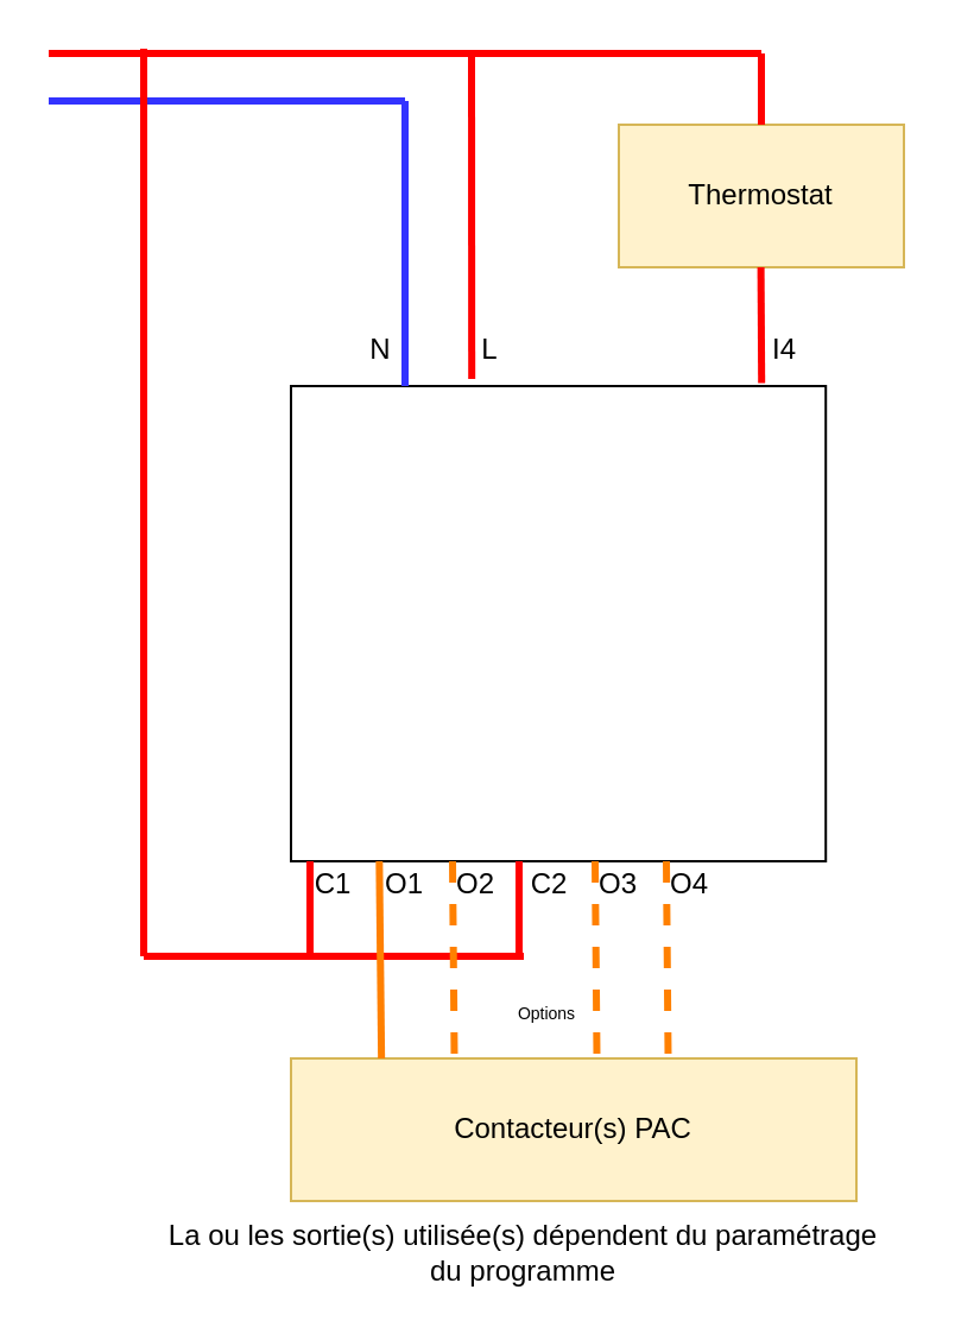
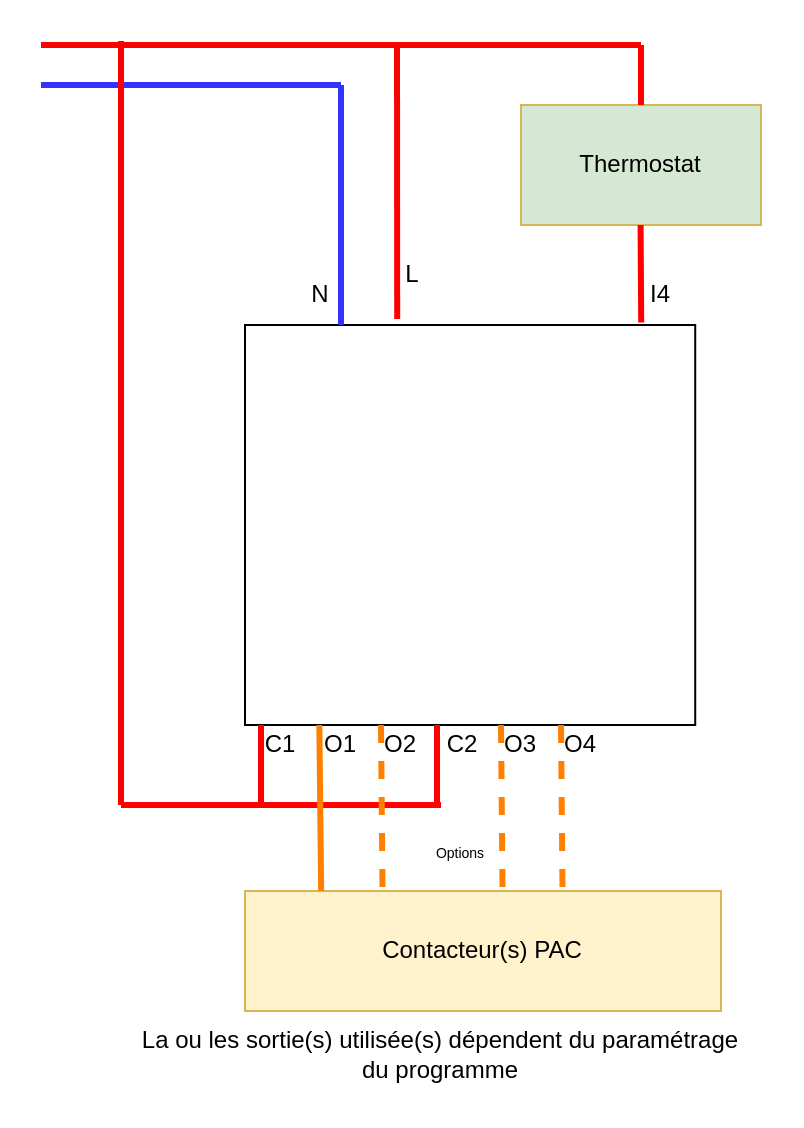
  <mxCell id="0" />
  <mxCell id="1" parent="0" />
  <mxCell id="2" value="" style="shape=image;imageAspect=0;aspect=fixed;verticalLabelPosition=bottom;verticalAlign=top;image=https://comercialsirsa.es/wp-content/uploads/2024/01/plc-millenium-slim-600x533.jpg;imageBorder=default;" vertex="1" parent="1"><mxGeometry x="122" y="162" width="225.11" height="200" as="geometry" /></mxCell>
  <mxCell id="3" value="" style="endArrow=none;html=1;rounded=0;strokeWidth=3;strokeColor=#FF0000;" edge="1" parent="1"><mxGeometry width="50" height="50" relative="1" as="geometry"><mxPoint x="20" y="22" as="sourcePoint" /><mxPoint x="320" y="22" as="targetPoint" /></mxGeometry></mxCell>
- <mxCell id="4" value="Thermostat" style="rounded=0;whiteSpace=wrap;html=1;fillColor=#fff2cc;strokeColor=#d6b656;" vertex="1" parent="1"><mxGeometry x="260" y="52" width="120" height="60" as="geometry" /></mxCell>
+ <mxCell id="4" value="Thermostat" style="rounded=0;whiteSpace=wrap;html=1;fillColor=#d5e8d4;strokeColor=#d6b656;" vertex="1" parent="1"><mxGeometry x="260" y="52" width="120" height="60" as="geometry" /></mxCell>
  <mxCell id="5" value="" style="endArrow=none;html=1;rounded=0;strokeWidth=3;strokeColor=#FF0000;entryX=0.338;entryY=-0.015;entryDx=0;entryDy=0;entryPerimeter=0;" edge="1" parent="1" target="2"><mxGeometry width="50" height="50" relative="1" as="geometry"><mxPoint x="198" y="22" as="sourcePoint" /><mxPoint x="330" y="32" as="targetPoint" /></mxGeometry></mxCell>
  <mxCell id="6" value="" style="endArrow=none;html=1;rounded=0;strokeWidth=3;strokeColor=#FF0000;" edge="1" parent="1"><mxGeometry width="50" height="50" relative="1" as="geometry"><mxPoint x="320" y="22" as="sourcePoint" /><mxPoint x="320" y="52" as="targetPoint" /></mxGeometry></mxCell>
  <mxCell id="7" value="" style="endArrow=none;html=1;rounded=0;strokeWidth=3;strokeColor=#FF0000;entryX=0.88;entryY=-0.006;entryDx=0;entryDy=0;entryPerimeter=0;" edge="1" parent="1" target="2"><mxGeometry width="50" height="50" relative="1" as="geometry"><mxPoint x="319.8" y="112" as="sourcePoint" /><mxPoint x="319.8" y="142" as="targetPoint" /></mxGeometry></mxCell>
- <mxCell id="8" value="L" style="text;html=1;align=center;verticalAlign=middle;whiteSpace=wrap;rounded=0;" vertex="1" parent="1"><mxGeometry x="196" y="137" width="20" height="20" as="geometry" /></mxCell>
+ <mxCell id="8" value="L" style="text;html=1;align=center;verticalAlign=middle;whiteSpace=wrap;rounded=0;" vertex="1" parent="1"><mxGeometry x="196" y="127" width="20" height="20" as="geometry" /></mxCell>
  <mxCell id="9" value="I4" style="text;html=1;align=center;verticalAlign=middle;whiteSpace=wrap;rounded=0;" vertex="1" parent="1"><mxGeometry x="320" y="137" width="20" height="20" as="geometry" /></mxCell>
  <mxCell id="10" value="" style="endArrow=none;html=1;rounded=0;strokeWidth=3;strokeColor=#3333FF;" edge="1" parent="1"><mxGeometry width="50" height="50" relative="1" as="geometry"><mxPoint x="20" y="42" as="sourcePoint" /><mxPoint x="170" y="42" as="targetPoint" /></mxGeometry></mxCell>
  <mxCell id="11" value="" style="endArrow=none;html=1;rounded=0;strokeWidth=3;strokeColor=#3333FF;" edge="1" parent="1"><mxGeometry width="50" height="50" relative="1" as="geometry"><mxPoint x="170" y="42" as="sourcePoint" /><mxPoint x="170" y="162" as="targetPoint" /></mxGeometry></mxCell>
  <mxCell id="12" value="N" style="text;html=1;align=center;verticalAlign=middle;whiteSpace=wrap;rounded=0;" vertex="1" parent="1"><mxGeometry x="150" y="137" width="20" height="20" as="geometry" /></mxCell>
  <mxCell id="13" value="C1" style="text;html=1;align=center;verticalAlign=middle;whiteSpace=wrap;rounded=0;" vertex="1" parent="1"><mxGeometry x="130" y="362" width="20" height="20" as="geometry" /></mxCell>
  <mxCell id="14" value="O1" style="text;html=1;align=center;verticalAlign=middle;whiteSpace=wrap;rounded=0;" vertex="1" parent="1"><mxGeometry x="160" y="362" width="20" height="20" as="geometry" /></mxCell>
  <mxCell id="15" value="O2" style="text;html=1;align=center;verticalAlign=middle;whiteSpace=wrap;rounded=0;" vertex="1" parent="1"><mxGeometry x="190" y="362" width="20" height="20" as="geometry" /></mxCell>
  <mxCell id="16" value="C2" style="text;html=1;align=center;verticalAlign=middle;whiteSpace=wrap;rounded=0;" vertex="1" parent="1"><mxGeometry x="221" y="362" width="20" height="20" as="geometry" /></mxCell>
  <mxCell id="17" value="O3" style="text;html=1;align=center;verticalAlign=middle;whiteSpace=wrap;rounded=0;" vertex="1" parent="1"><mxGeometry x="250" y="362" width="20" height="20" as="geometry" /></mxCell>
  <mxCell id="18" value="O4" style="text;html=1;align=center;verticalAlign=middle;whiteSpace=wrap;rounded=0;" vertex="1" parent="1"><mxGeometry x="280" y="362" width="20" height="20" as="geometry" /></mxCell>
  <mxCell id="19" value="Contacteur(s) PAC" style="rounded=0;whiteSpace=wrap;html=1;fillColor=#fff2cc;strokeColor=#d6b656;" vertex="1" parent="1"><mxGeometry x="122" y="445" width="238" height="60" as="geometry" /></mxCell>
  <mxCell id="20" value="" style="endArrow=none;html=1;rounded=0;strokeWidth=3;strokeColor=#FF0000;" edge="1" parent="1"><mxGeometry width="50" height="50" relative="1" as="geometry"><mxPoint x="60" y="20" as="sourcePoint" /><mxPoint x="60" y="402" as="targetPoint" /></mxGeometry></mxCell>
  <mxCell id="21" value="" style="endArrow=none;html=1;rounded=0;strokeWidth=3;strokeColor=#FF0000;" edge="1" parent="1"><mxGeometry width="50" height="50" relative="1" as="geometry"><mxPoint x="60" y="402" as="sourcePoint" /><mxPoint x="220" y="402" as="targetPoint" /></mxGeometry></mxCell>
  <mxCell id="22" value="" style="endArrow=none;html=1;rounded=0;strokeWidth=3;strokeColor=#FF0000;" edge="1" parent="1"><mxGeometry width="50" height="50" relative="1" as="geometry"><mxPoint x="130" y="362" as="sourcePoint" /><mxPoint x="130" y="402" as="targetPoint" /></mxGeometry></mxCell>
  <mxCell id="23" value="" style="endArrow=none;html=1;rounded=0;strokeWidth=3;strokeColor=#FF0000;" edge="1" parent="1"><mxGeometry width="50" height="50" relative="1" as="geometry"><mxPoint x="218" y="362" as="sourcePoint" /><mxPoint x="218" y="402" as="targetPoint" /></mxGeometry></mxCell>
  <mxCell id="24" value="" style="endArrow=none;html=1;rounded=0;strokeWidth=3;strokeColor=#FF8000;entryX=0.16;entryY=0;entryDx=0;entryDy=0;entryPerimeter=0;" edge="1" parent="1" target="19"><mxGeometry width="50" height="50" relative="1" as="geometry"><mxPoint x="159.17" y="362" as="sourcePoint" /><mxPoint x="159.17" y="422" as="targetPoint" /></mxGeometry></mxCell>
  <mxCell id="25" value="" style="endArrow=none;html=1;rounded=0;strokeWidth=3;strokeColor=#FF8000;entryX=0.16;entryY=0;entryDx=0;entryDy=0;entryPerimeter=0;dashed=1;" edge="1" parent="1"><mxGeometry width="50" height="50" relative="1" as="geometry"><mxPoint x="190" y="362" as="sourcePoint" /><mxPoint x="190.83" y="452" as="targetPoint" /></mxGeometry></mxCell>
  <mxCell id="26" value="" style="endArrow=none;html=1;rounded=0;strokeWidth=3;strokeColor=#FF8000;entryX=0.16;entryY=0;entryDx=0;entryDy=0;entryPerimeter=0;dashed=1;" edge="1" parent="1"><mxGeometry width="50" height="50" relative="1" as="geometry"><mxPoint x="250" y="362" as="sourcePoint" /><mxPoint x="250.83" y="452" as="targetPoint" /></mxGeometry></mxCell>
  <mxCell id="27" value="" style="endArrow=none;html=1;rounded=0;strokeWidth=3;strokeColor=#FF8000;entryX=0.16;entryY=0;entryDx=0;entryDy=0;entryPerimeter=0;dashed=1;" edge="1" parent="1"><mxGeometry width="50" height="50" relative="1" as="geometry"><mxPoint x="280" y="362" as="sourcePoint" /><mxPoint x="280.83" y="452" as="targetPoint" /></mxGeometry></mxCell>
  <mxCell id="28" value="Options" style="text;html=1;align=center;verticalAlign=middle;whiteSpace=wrap;rounded=0;fontSize=7;" vertex="1" parent="1"><mxGeometry x="200" y="412" width="60" height="30" as="geometry" /></mxCell>
  <mxCell id="29" value="La ou les sortie(s) utilisée(s) dépendent du paramétrage du programme" style="text;html=1;align=center;verticalAlign=middle;whiteSpace=wrap;rounded=0;" vertex="1" parent="1"><mxGeometry x="65" y="512" width="310" height="30" as="geometry" /></mxCell>
